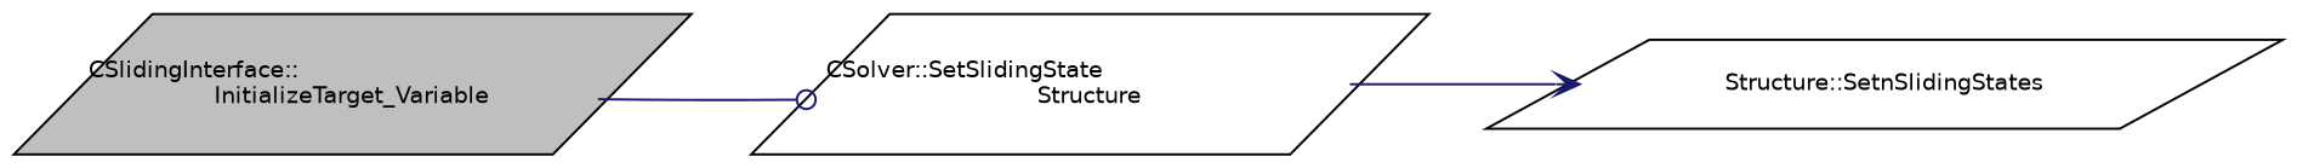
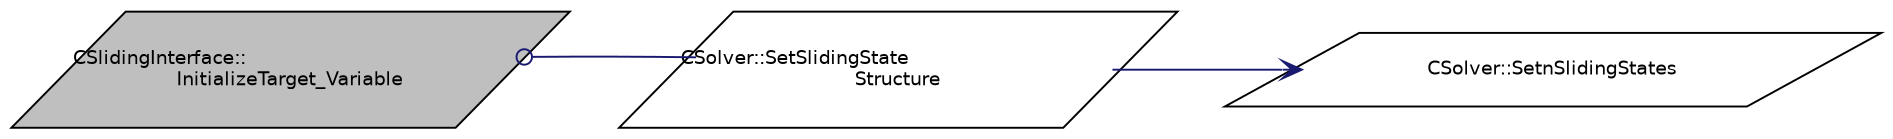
  digraph {
    rankdir=LR
    node [color=black fillcolor=white fontname=Helvetica fontsize=10 shape=parallelogram style=filled]
    edge [color=midnightblue fontname=Helvetica fontsize=10 labelfontname=Helvetica labelfontsize=10 style=solid]
    n1 [fillcolor=grey75 fontcolor=black height=0.2 label="CSlidingInterface::\lInitializeTarget_Variable" width=0.4]
    n2 [height=0.2 label="CSolver::SetSlidingState\lStructure" width=0.4]
-   n3 [height=0.2 label="Structure::SetnSlidingStates" width=0.4]
-   n1 -> n2 [arrowhead=odot]
+   n3 [height=0.2 label="CSolver::SetnSlidingStates" width=0.4]
+   n2 -> n1 [arrowhead=odot]
    n2 -> n3 [arrowhead=vee]
  }
